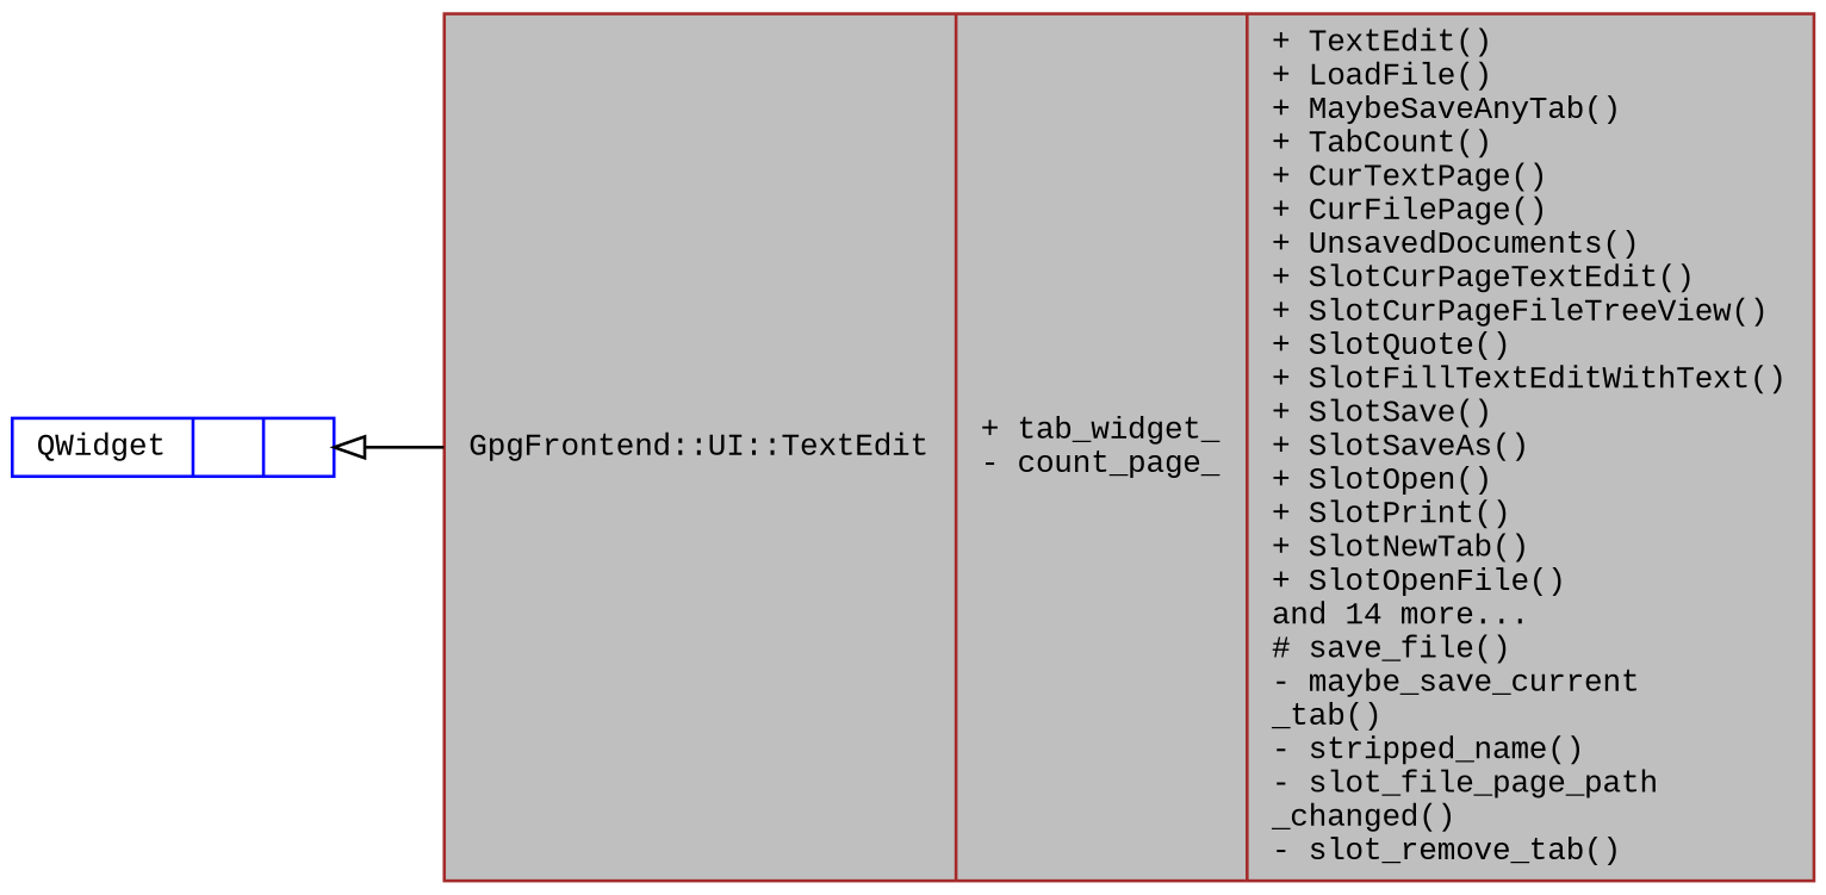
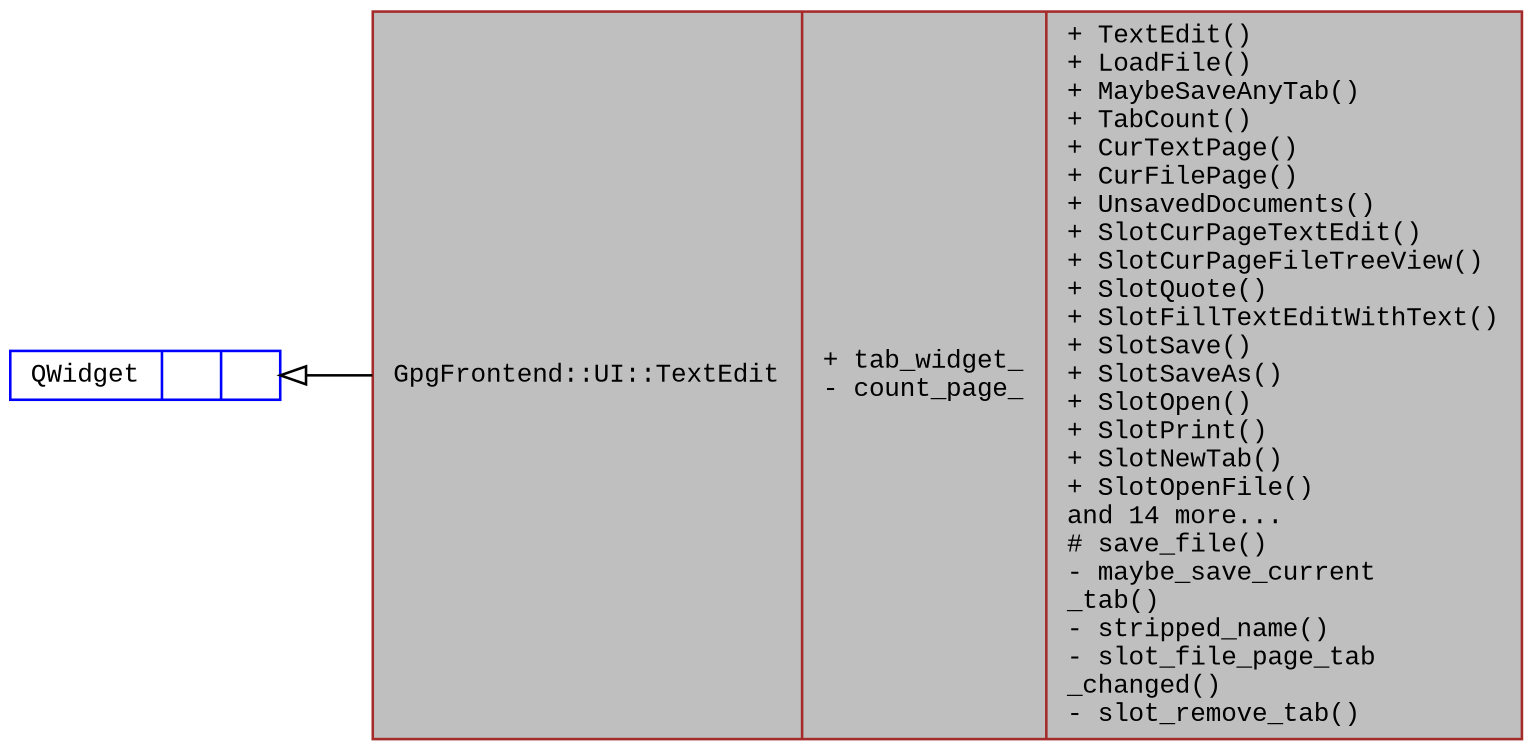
  digraph {
    rankdir=LR
    fontname="Liberation Mono"
    node [fontname="Liberation Mono" fontsize=10 shape=record style=filled]
-   n1 [color=brown fillcolor=grey75 fontcolor=black height=0.2 label="{GpgFrontend::UI::TextEdit\n|+ tab_widget_\l- count_page_\l|+ TextEdit()\l+ LoadFile()\l+ MaybeSaveAnyTab()\l+ TabCount()\l+ CurTextPage()\l+ CurFilePage()\l+ UnsavedDocuments()\l+ SlotCurPageTextEdit()\l+ SlotCurPageFileTreeView()\l+ SlotQuote()\l+ SlotFillTextEditWithText()\l+ SlotSave()\l+ SlotSaveAs()\l+ SlotOpen()\l+ SlotPrint()\l+ SlotNewTab()\l+ SlotOpenFile()\land 14 more...\l# save_file()\l- maybe_save_current\l_tab()\l- stripped_name()\l- slot_file_page_path\l_changed()\l- slot_remove_tab()\l}" width=0.4]
+   n1 [color=brown fillcolor=grey75 fontcolor=black height=0.2 label="{GpgFrontend::UI::TextEdit\n|+ tab_widget_\l- count_page_\l|+ TextEdit()\l+ LoadFile()\l+ MaybeSaveAnyTab()\l+ TabCount()\l+ CurTextPage()\l+ CurFilePage()\l+ UnsavedDocuments()\l+ SlotCurPageTextEdit()\l+ SlotCurPageFileTreeView()\l+ SlotQuote()\l+ SlotFillTextEditWithText()\l+ SlotSave()\l+ SlotSaveAs()\l+ SlotOpen()\l+ SlotPrint()\l+ SlotNewTab()\l+ SlotOpenFile()\land 14 more...\l# save_file()\l- maybe_save_current\l_tab()\l- stripped_name()\l- slot_file_page_tab\l_changed()\l- slot_remove_tab()\l}" width=0.4]
    n2 [color=blue fillcolor=white height=0.2 label="{QWidget\n||}" width=0.4]
    n2 -> n1 [arrowtail=onormal color=black dir=back fontname="Liberation Mono" fontsize=10 labelfontname=Helvetica labelfontsize=10 style=solid]
  }
